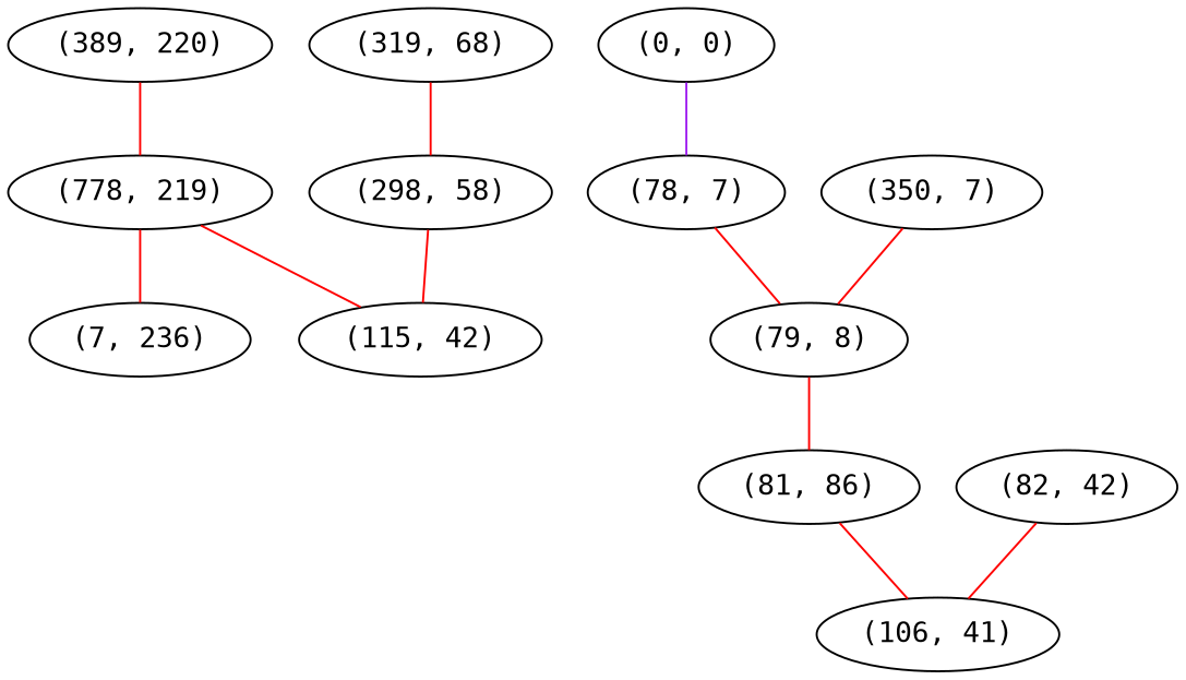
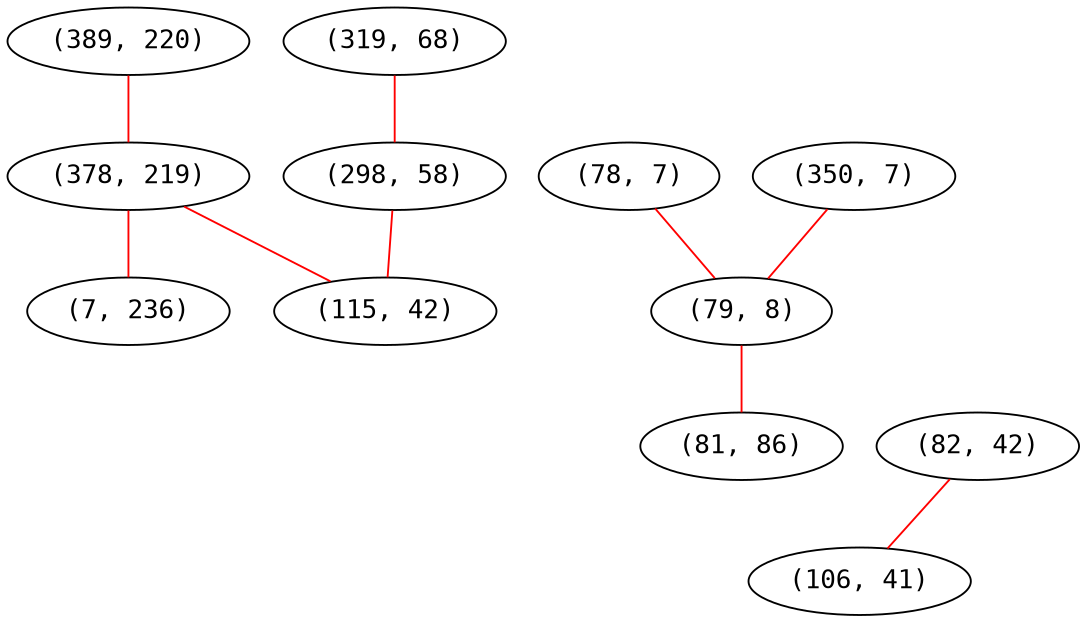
  graph {
    fontname="DejaVu Sans Mono"
    node [fontname="DejaVu Sans Mono"]
    edge [color=red fontname="DejaVu Sans Mono" weight=1]
    n1 [label="(389, 220)"]
-   "(378, 219)" [label="(778, 219)"]
+   "(378, 219)"
    "(7, 236)"
    "(115, 42)"
-   "(0, 0)"
    "(78, 7)"
    "(79, 8)"
    "(350, 7)"
    n9 [label="(81, 86)"]
    "(319, 68)"
    "(298, 58)"
    "(106, 41)"
    n13 [label="(82, 42)"]
    n1 -- "(378, 219)"
    "(378, 219)" -- "(7, 236)"
    "(378, 219)" -- "(115, 42)"
-   "(0, 0)" -- "(78, 7)" [color=purple weight=4]
    "(78, 7)" -- "(79, 8)"
    "(79, 8)" -- n9
    "(350, 7)" -- "(79, 8)"
-   n9 -- "(106, 41)"
    "(319, 68)" -- "(298, 58)"
    "(298, 58)" -- "(115, 42)"
    n13 -- "(106, 41)"
  }
